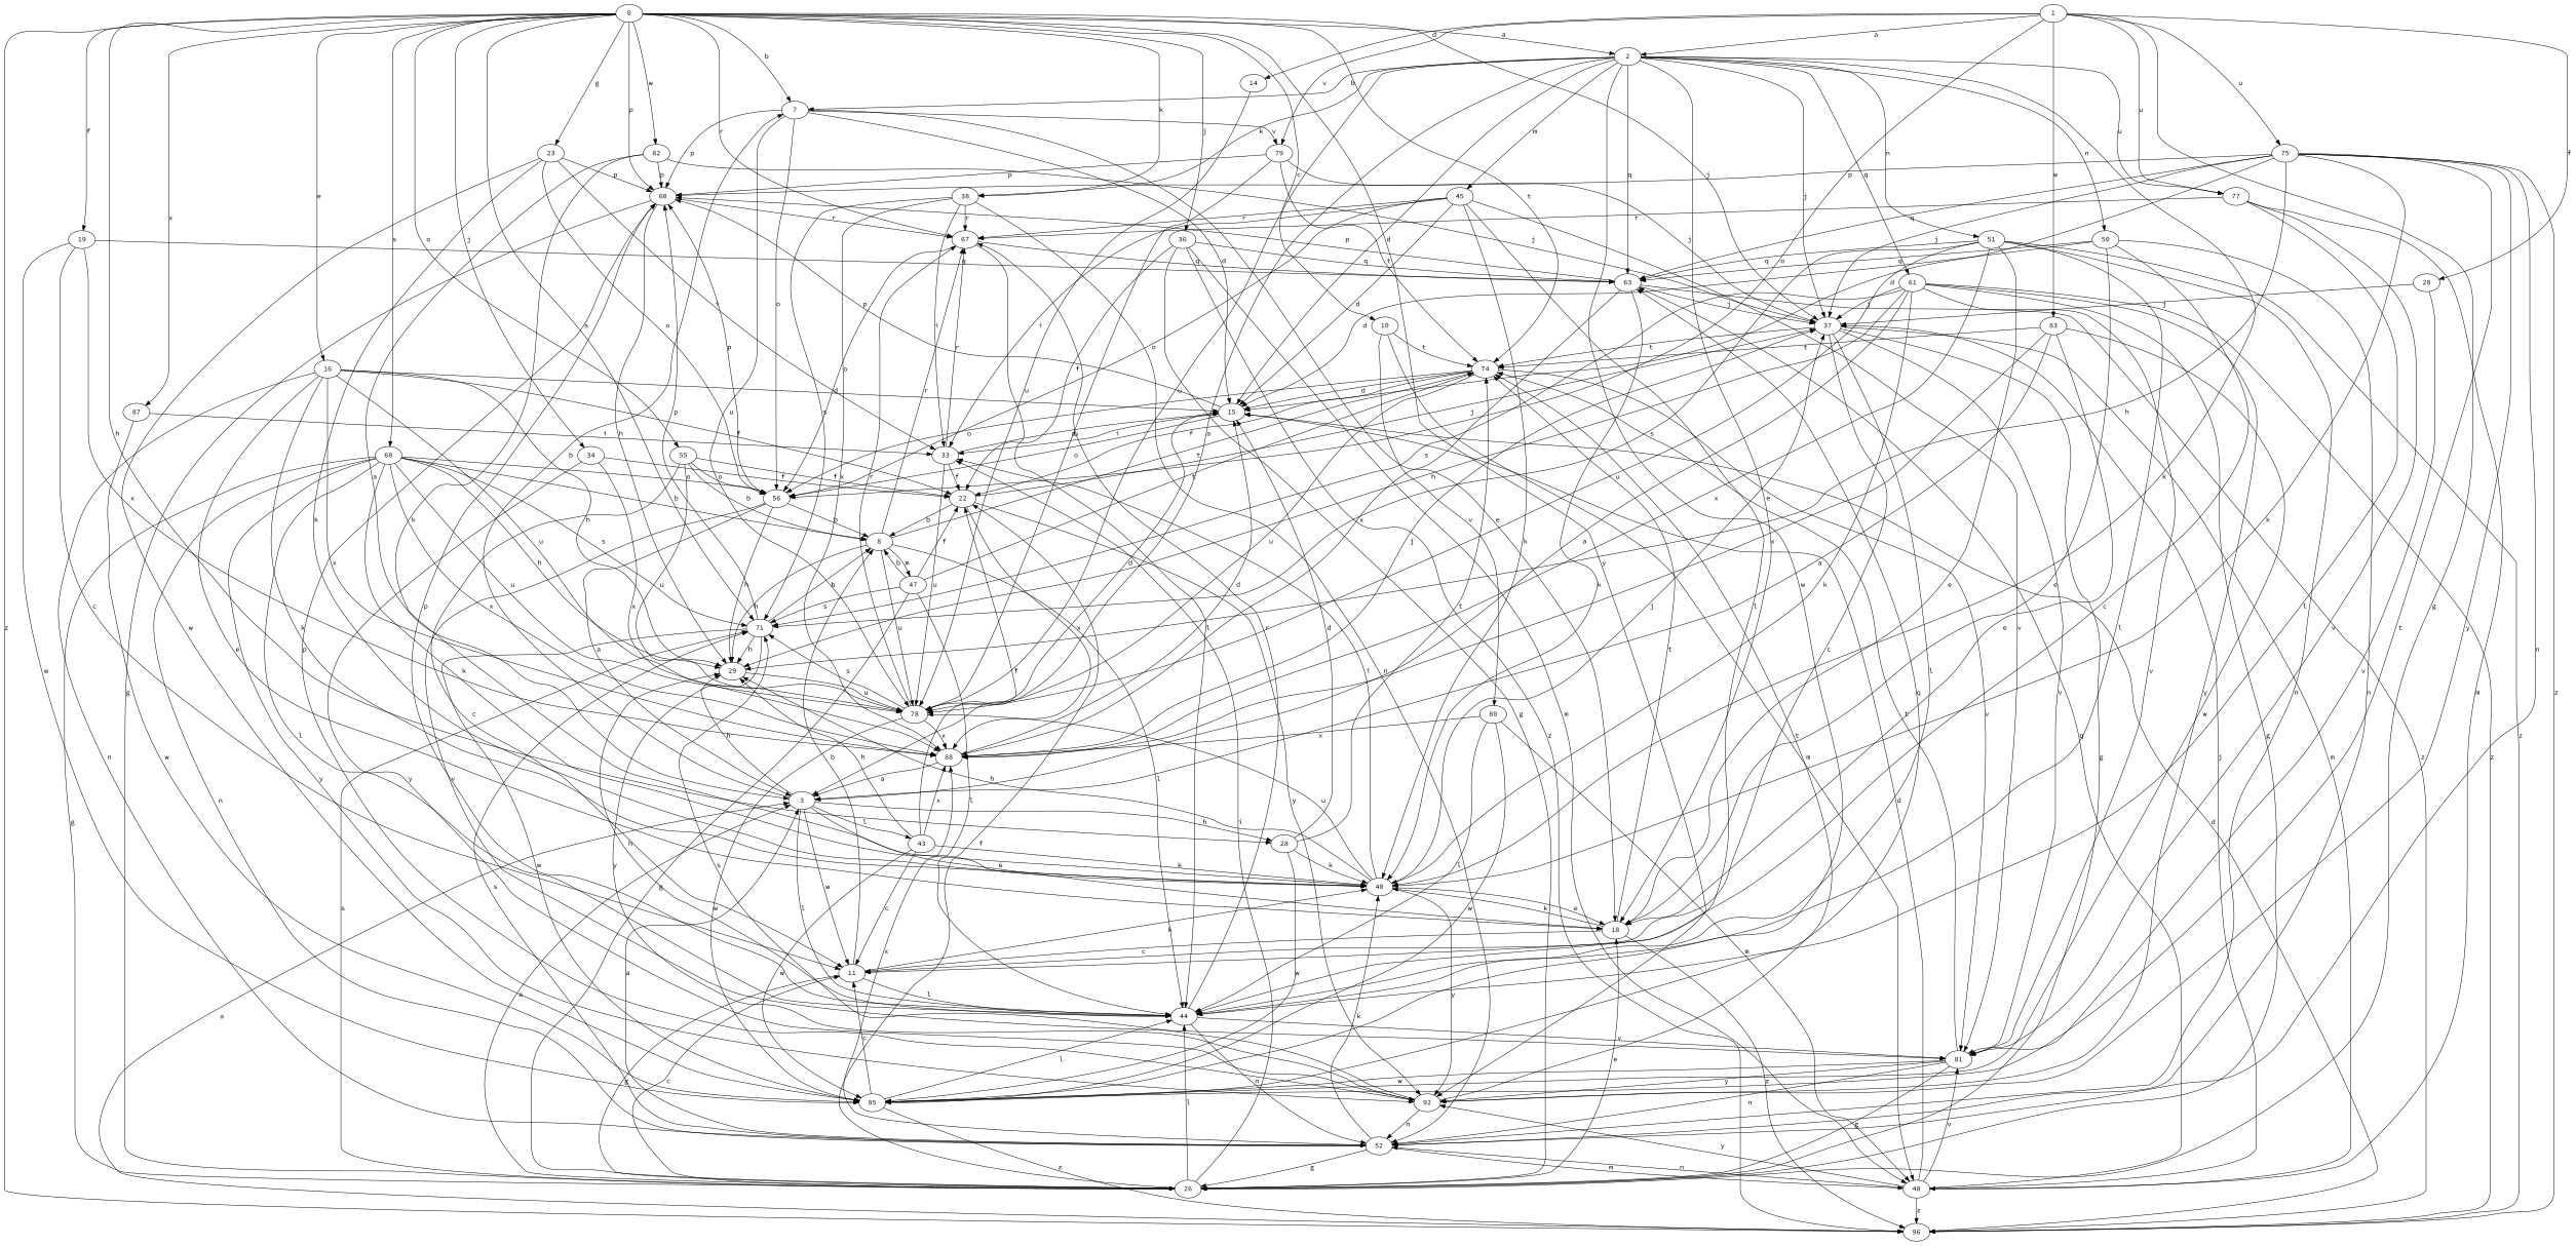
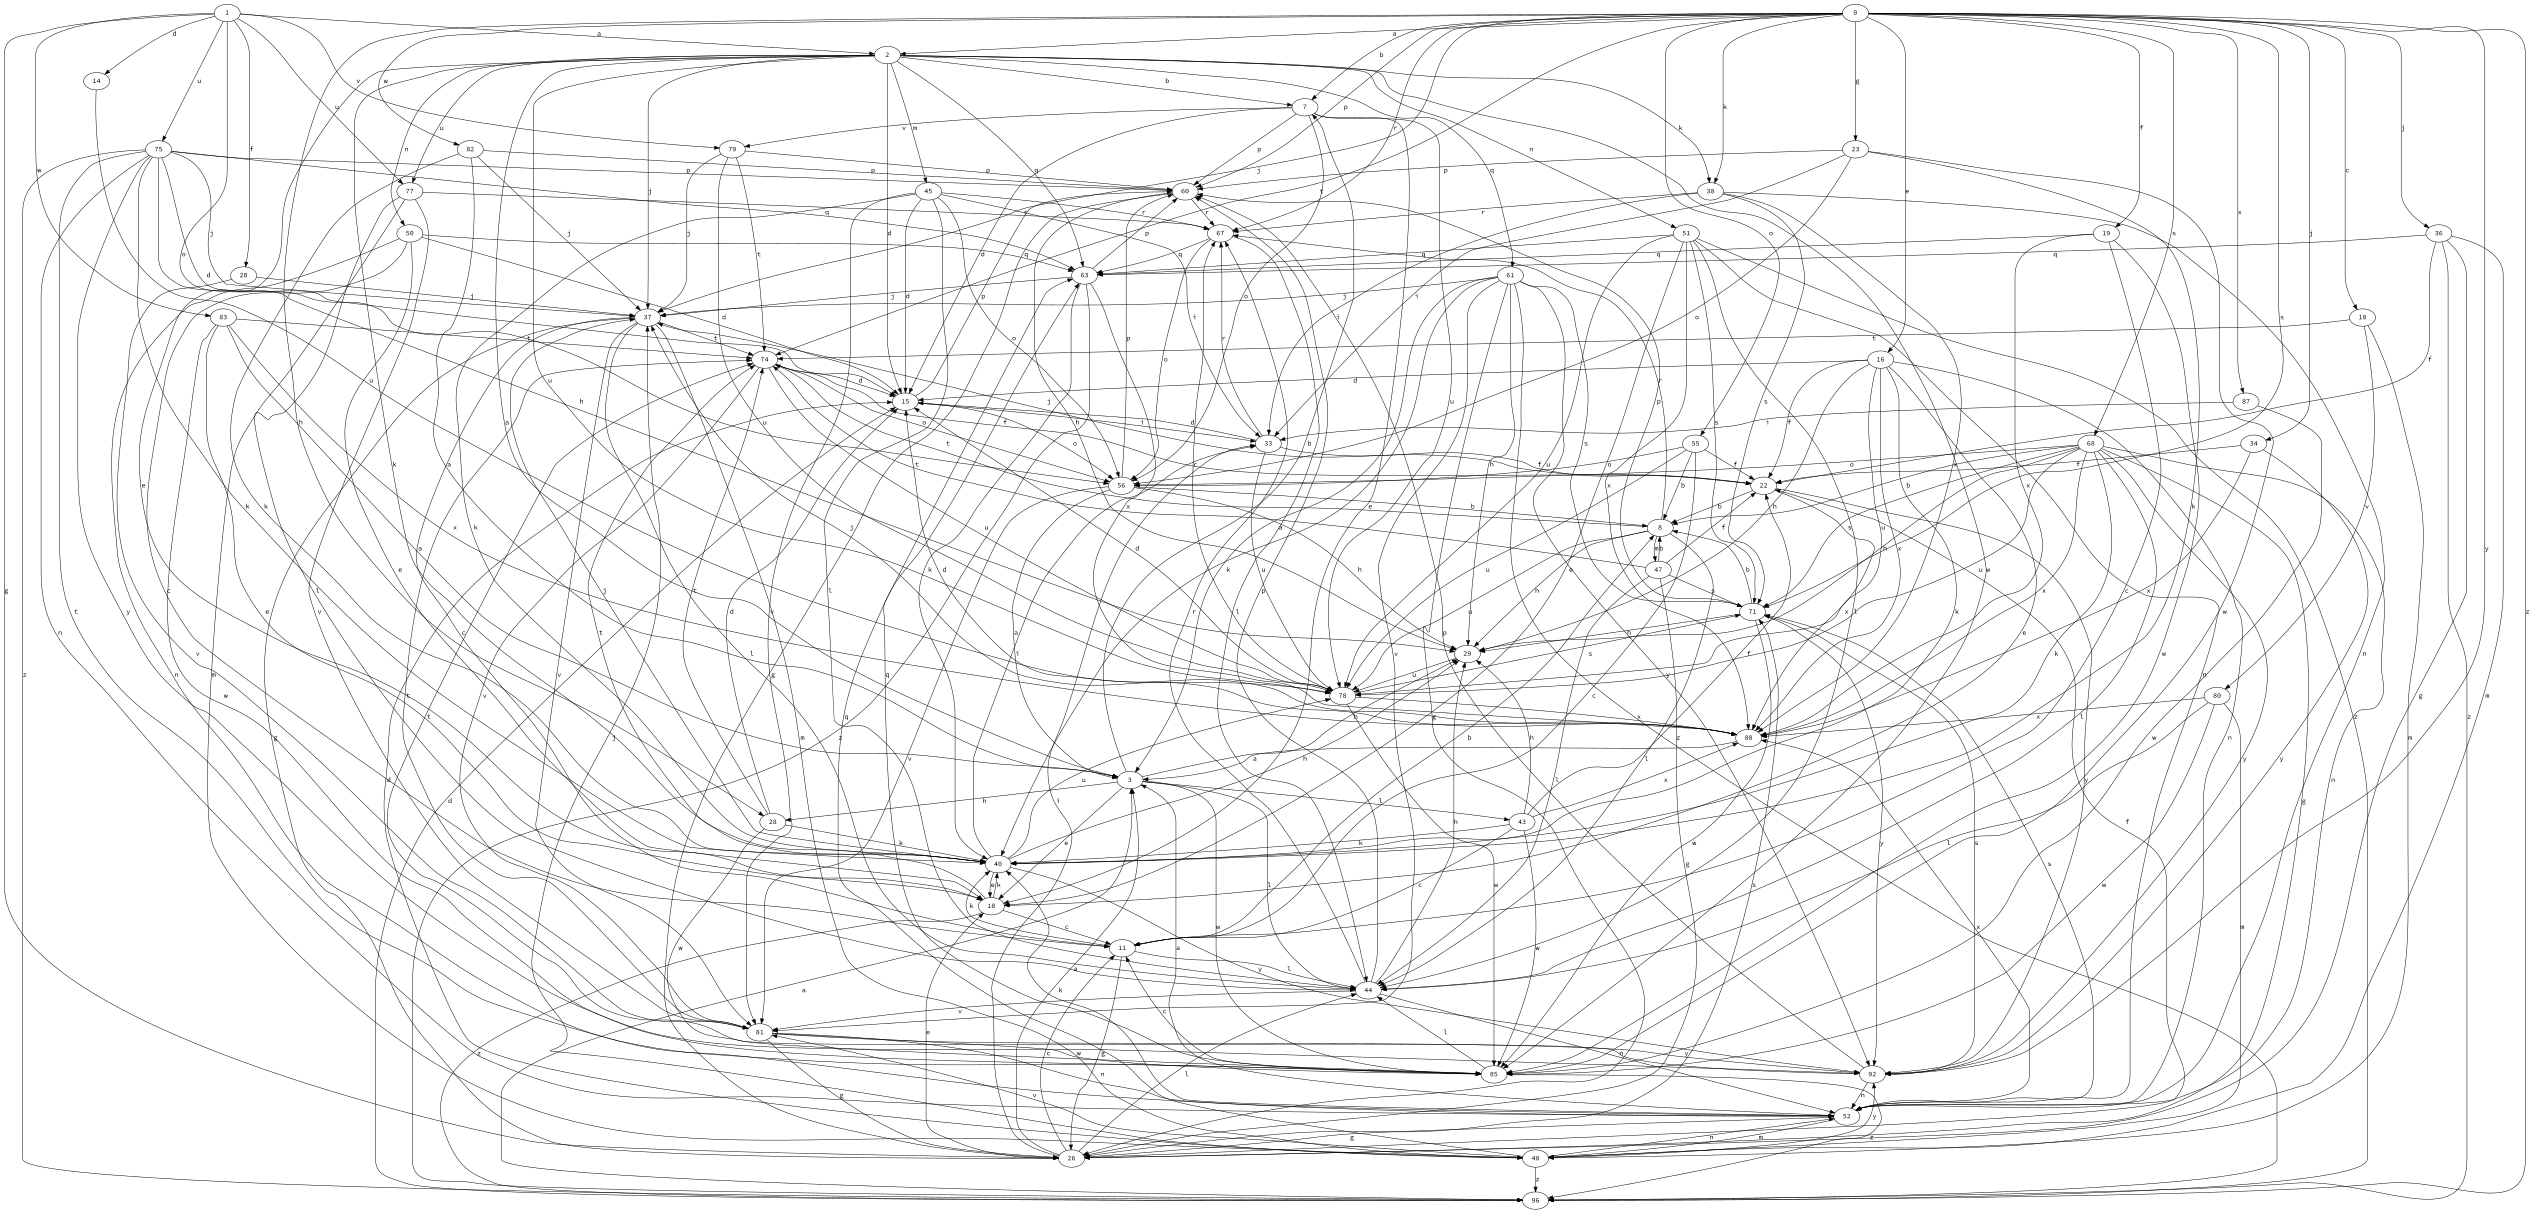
  strict digraph {
    fontname="Source Code Pro"
    node [fontname="Source Code Pro"]
    edge [fontname="Source Code Pro"]
    0
    2
    7
    10
    16
    19
    23
    28
    34
    36
    37
    38
    55
    60
    67
    68
    71
    74
    82
    87
    92
    96
    77
    3
    15
    18
    40
    45
    50
    51
    61
    63
    78
    85
    56
    79
    48
    80
    29
    22
    52
    88
    11
    33
    26
    44
    81
    8
    1
    14
    20
    75
    83
    43
    47
    0 -> 2 [label=a]
    0 -> 7 [label=b]
    0 -> 10 [label=c]
    0 -> 16 [label=e]
    0 -> 19 [label=f]
    0 -> 23 [label=g]
    0 -> 28 [label=h]
    0 -> 34 [label=j]
    0 -> 36 [label=j]
    0 -> 37 [label=j]
    0 -> 38 [label=k]
    0 -> 55 [label=o]
    0 -> 60 [label=p]
    0 -> 67 [label=r]
    0 -> 68 [label=s]
    0 -> 71 [label=s]
    0 -> 74 [label=t]
    0 -> 82 [label=w]
    0 -> 87 [label=x]
    0 -> 92 [label=y]
    0 -> 96 [label=z]
    2 -> 7 [label=b]
    2 -> 37 [label=j]
    2 -> 38 [label=k]
    2 -> 77 [label=u]
    2 -> 3 [label=a]
    2 -> 15 [label=d]
    2 -> 18 [label=e]
    2 -> 40 [label=k]
    2 -> 45 [label=m]
    2 -> 50 [label=n]
    2 -> 51 [label=n]
    2 -> 61 [label=q]
    2 -> 63 [label=q]
    2 -> 78 [label=u]
    2 -> 85 [label=w]
    7 -> 60 [label=p]
    7 -> 15 [label=d]
    7 -> 18 [label=e]
    7 -> 78 [label=u]
    7 -> 56 [label=o]
    7 -> 79 [label=v]
    10 -> 74 [label=t]
    10 -> 48 [label=m]
    10 -> 80 [label=v]
    16 -> 15 [label=d]
    16 -> 18 [label=e]
    16 -> 40 [label=k]
    16 -> 78 [label=u]
    16 -> 29 [label=h]
    16 -> 22 [label=f]
    16 -> 52 [label=n]
    16 -> 88 [label=x]
    19 -> 63 [label=q]
    19 -> 85 [label=w]
    19 -> 88 [label=x]
    19 -> 11 [label=c]
    23 -> 60 [label=p]
    23 -> 40 [label=k]
    23 -> 85 [label=w]
    23 -> 56 [label=o]
    23 -> 33 [label=i]
    28 -> 74 [label=t]
    28 -> 15 [label=d]
    28 -> 40 [label=k]
    28 -> 85 [label=w]
    34 -> 92 [label=y]
    34 -> 22 [label=f]
    34 -> 88 [label=x]
    36 -> 96 [label=z]
    36 -> 63 [label=q]
    36 -> 48 [label=m]
    36 -> 22 [label=f]
    36 -> 26 [label=g]
    37 -> 74 [label=t]
    37 -> 48 [label=m]
    37 -> 11 [label=c]
    37 -> 26 [label=g]
    37 -> 44 [label=l]
    37 -> 81 [label=v]
    38 -> 67 [label=r]
    38 -> 71 [label=s]
    38 -> 52 [label=n]
    38 -> 88 [label=x]
    38 -> 33 [label=i]
    55 -> 78 [label=u]
    55 -> 56 [label=o]
    55 -> 22 [label=f]
    55 -> 11 [label=c]
    55 -> 8 [label=b]
    60 -> 67 [label=r]
    60 -> 29 [label=h]
    60 -> 26 [label=g]
    67 -> 63 [label=q]
    67 -> 56 [label=o]
    67 -> 44 [label=l]
    68 -> 71 [label=s]
    68 -> 92 [label=y]
    68 -> 40 [label=k]
    68 -> 78 [label=u]
    68 -> 56 [label=o]
    68 -> 29 [label=h]
    68 -> 52 [label=n]
    68 -> 88 [label=x]
    68 -> 26 [label=g]
    68 -> 44 [label=l]
    68 -> 8 [label=b]
    71 -> 60 [label=p]
    71 -> 92 [label=y]
    71 -> 85 [label=w]
    71 -> 29 [label=h]
    71 -> 8 [label=b]
    74 -> 15 [label=d]
    74 -> 78 [label=u]
    74 -> 56 [label=o]
    74 -> 22 [label=f]
    74 -> 81 [label=v]
    82 -> 37 [label=j]
    82 -> 60 [label=p]
    82 -> 3 [label=a]
    82 -> 40 [label=k]
    87 -> 85 [label=w]
    87 -> 33 [label=i]
    92 -> 60 [label=p]
    92 -> 71 [label=s]
    92 -> 74 [label=t]
    92 -> 52 [label=n]
    96 -> 3 [label=a]
    96 -> 15 [label=d]
    77 -> 67 [label=r]
    77 -> 48 [label=m]
    77 -> 44 [label=l]
    77 -> 81 [label=v]
    3 -> 7 [label=b]
    3 -> 28 [label=h]
    3 -> 18 [label=e]
-   3 -> 11 [label=w]
+   3 -> 85 [label=w]
    3 -> 29 [label=h]
    3 -> 44 [label=l]
    3 -> 43 [label=l]
    15 -> 60 [label=p]
    15 -> 56 [label=o]
    15 -> 33 [label=i]
    18 -> 74 [label=t]
    18 -> 96 [label=z]
    18 -> 40 [label=k]
    18 -> 11 [label=c]
    40 -> 37 [label=j]
    40 -> 92 [label=y]
    40 -> 18 [label=e]
    40 -> 78 [label=u]
    40 -> 29 [label=h]
    40 -> 33 [label=i]
    45 -> 67 [label=r]
    45 -> 15 [label=d]
    45 -> 40 [label=k]
    45 -> 56 [label=o]
    45 -> 33 [label=i]
    45 -> 44 [label=l]
    45 -> 81 [label=v]
    50 -> 15 [label=d]
    50 -> 18 [label=e]
    50 -> 63 [label=q]
    50 -> 52 [label=n]
    50 -> 11 [label=c]
    51 -> 71 [label=s]
    51 -> 96 [label=z]
    51 -> 18 [label=e]
    51 -> 63 [label=q]
    51 -> 78 [label=u]
    51 -> 52 [label=n]
    51 -> 88 [label=x]
    51 -> 44 [label=l]
    61 -> 37 [label=j]
    61 -> 71 [label=s]
    61 -> 92 [label=y]
    61 -> 96 [label=z]
    61 -> 3 [label=a]
    61 -> 40 [label=k]
    61 -> 29 [label=h]
    61 -> 26 [label=g]
    61 -> 81 [label=v]
    63 -> 37 [label=j]
    63 -> 60 [label=p]
    63 -> 96 [label=z]
    63 -> 40 [label=k]
    63 -> 88 [label=x]
    78 -> 67 [label=r]
    78 -> 71 [label=s]
    78 -> 15 [label=d]
    78 -> 85 [label=w]
    78 -> 88 [label=x]
    85 -> 96 [label=z]
    85 -> 63 [label=q]
    85 -> 11 [label=c]
    85 -> 44 [label=l]
    56 -> 60 [label=p]
    56 -> 3 [label=a]
    56 -> 29 [label=h]
    56 -> 81 [label=v]
    56 -> 8 [label=b]
    79 -> 37 [label=j]
    79 -> 60 [label=p]
    79 -> 74 [label=t]
    79 -> 78 [label=u]
    48 -> 37 [label=j]
    48 -> 92 [label=y]
    48 -> 96 [label=z]
    48 -> 15 [label=d]
    48 -> 63 [label=q]
    48 -> 52 [label=n]
    48 -> 81 [label=v]
    80 -> 85 [label=w]
    80 -> 48 [label=m]
    80 -> 88 [label=x]
    80 -> 44 [label=l]
    29 -> 78 [label=u]
    22 -> 37 [label=j]
    22 -> 92 [label=y]
    22 -> 88 [label=x]
    22 -> 8 [label=b]
    52 -> 71 [label=s]
    52 -> 3 [label=a]
    52 -> 40 [label=k]
    52 -> 48 [label=m]
    52 -> 88 [label=x]
    52 -> 26 [label=g]
    88 -> 37 [label=j]
    88 -> 3 [label=a]
    88 -> 15 [label=d]
    11 -> 40 [label=k]
    11 -> 26 [label=g]
    11 -> 44 [label=l]
    11 -> 8 [label=b]
    33 -> 67 [label=r]
    33 -> 15 [label=d]
    33 -> 78 [label=u]
    33 -> 22 [label=f]
    26 -> 71 [label=s]
    26 -> 3 [label=a]
    26 -> 18 [label=e]
    26 -> 22 [label=f]
    26 -> 11 [label=c]
    26 -> 33 [label=i]
    26 -> 44 [label=l]
    44 -> 60 [label=p]
    44 -> 67 [label=r]
    44 -> 29 [label=h]
    44 -> 52 [label=n]
    44 -> 81 [label=v]
    81 -> 74 [label=t]
    81 -> 92 [label=y]
    81 -> 85 [label=w]
    81 -> 52 [label=n]
    81 -> 26 [label=g]
    8 -> 67 [label=r]
    8 -> 74 [label=t]
    8 -> 78 [label=u]
    8 -> 29 [label=h]
    8 -> 44 [label=l]
    8 -> 47 [label=m]
    1 -> 2 [label=a]
    1 -> 77 [label=u]
    1 -> 56 [label=o]
    1 -> 79 [label=v]
    1 -> 26 [label=g]
    1 -> 14 [label=d]
    1 -> 20 [label=f]
    1 -> 75 [label=u]
    1 -> 83 [label=w]
    14 -> 78 [label=u]
    20 -> 37 [label=j]
    20 -> 81 [label=v]
    75 -> 37 [label=j]
    75 -> 60 [label=p]
    75 -> 92 [label=y]
    75 -> 96 [label=z]
    75 -> 15 [label=d]
    75 -> 40 [label=k]
    75 -> 63 [label=q]
    75 -> 85 [label=t]
    75 -> 29 [label=h]
    75 -> 52 [label=n]
    83 -> 74 [label=t]
    83 -> 3 [label=a]
    83 -> 18 [label=e]
    83 -> 85 [label=w]
    83 -> 88 [label=x]
    43 -> 40 [label=k]
    43 -> 85 [label=w]
    43 -> 29 [label=h]
    43 -> 22 [label=f]
    43 -> 88 [label=x]
    43 -> 11 [label=c]
    47 -> 71 [label=s]
    47 -> 74 [label=t]
    47 -> 22 [label=f]
    47 -> 26 [label=g]
    47 -> 44 [label=l]
    47 -> 8 [label=b]
  }
